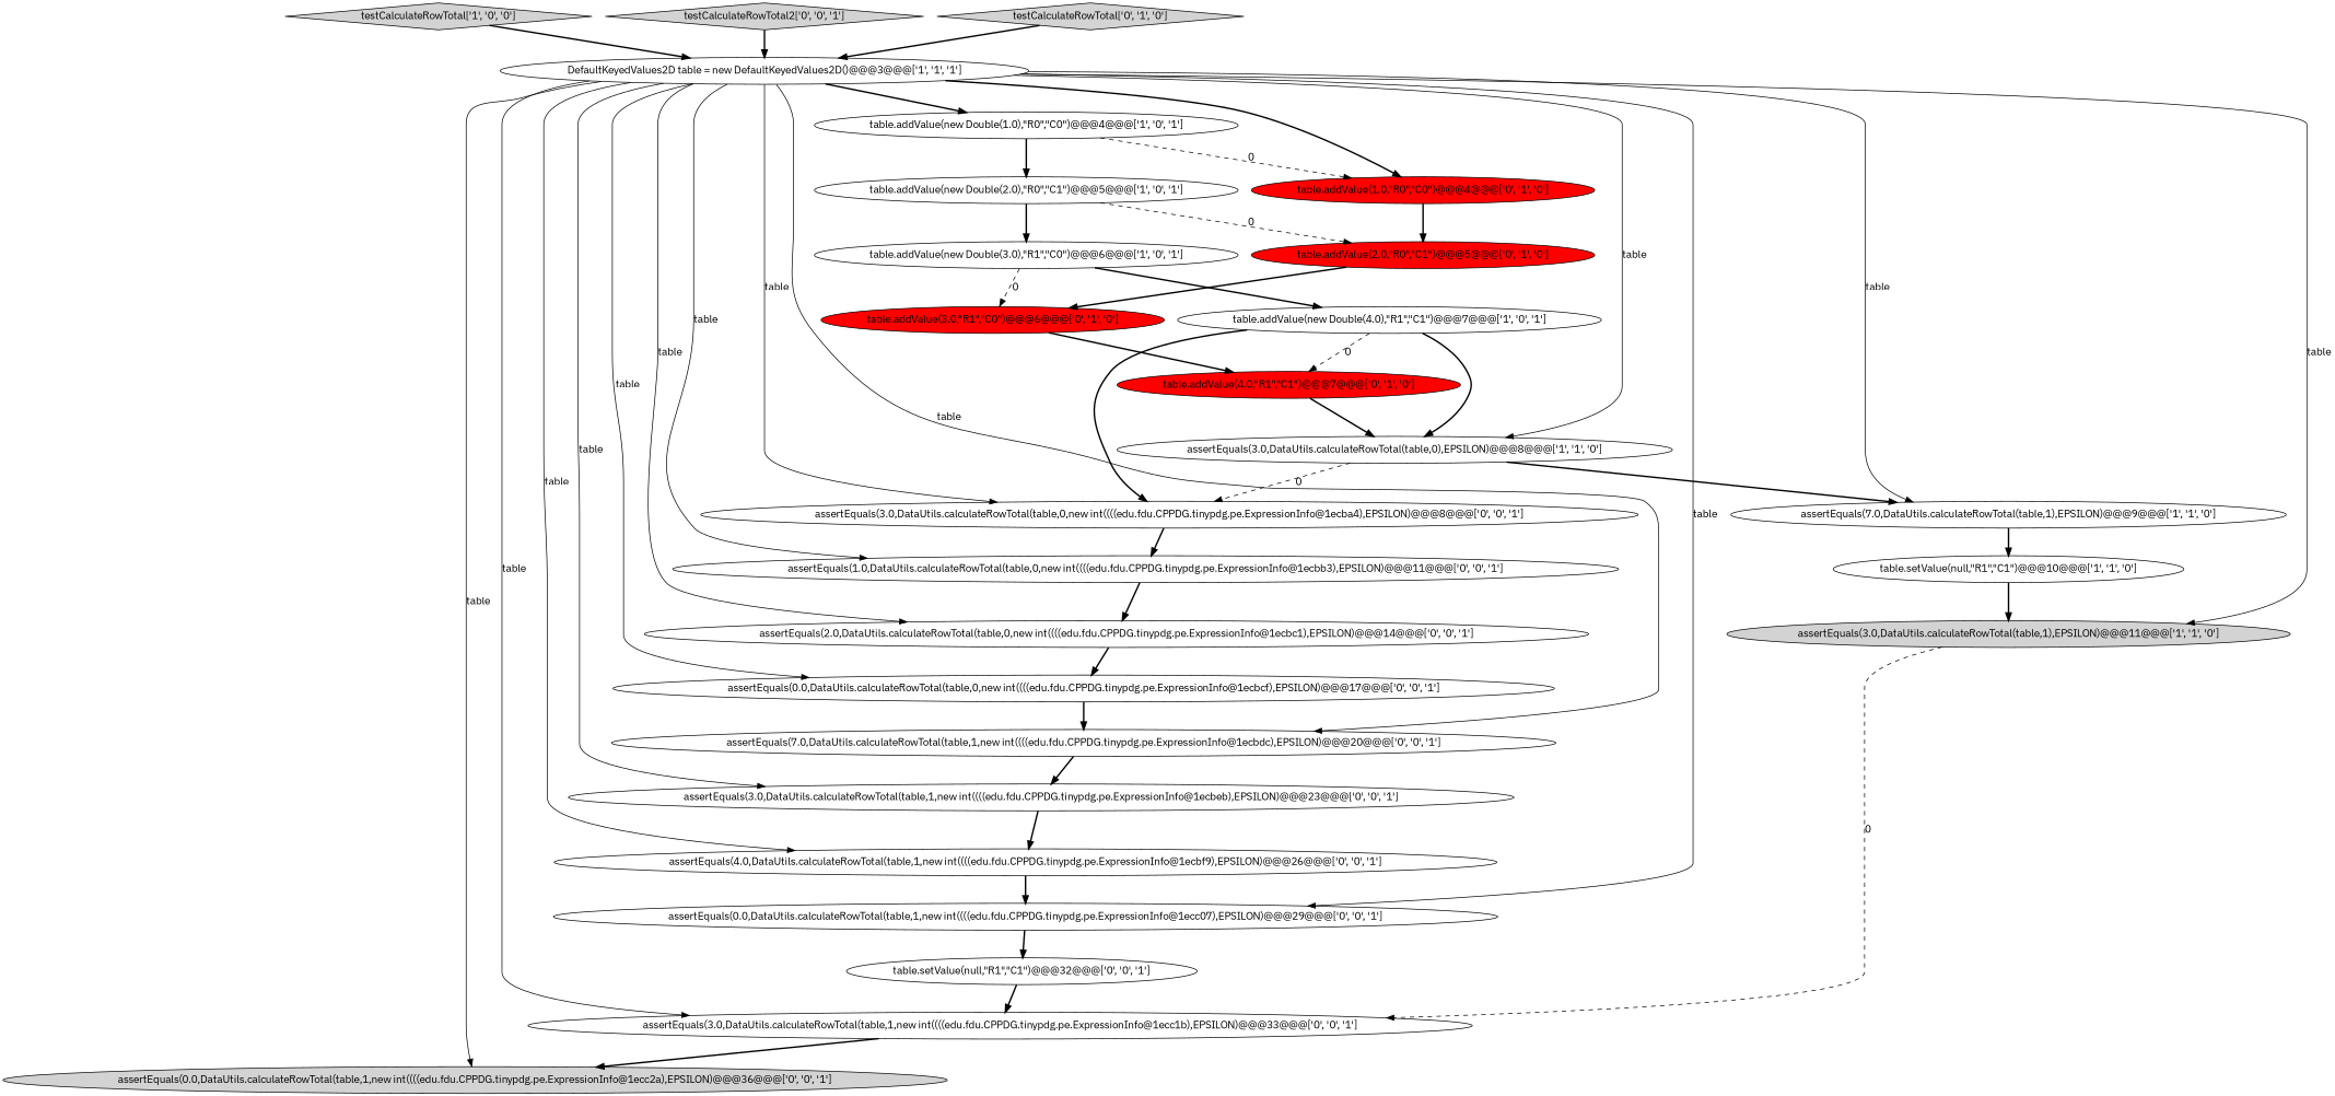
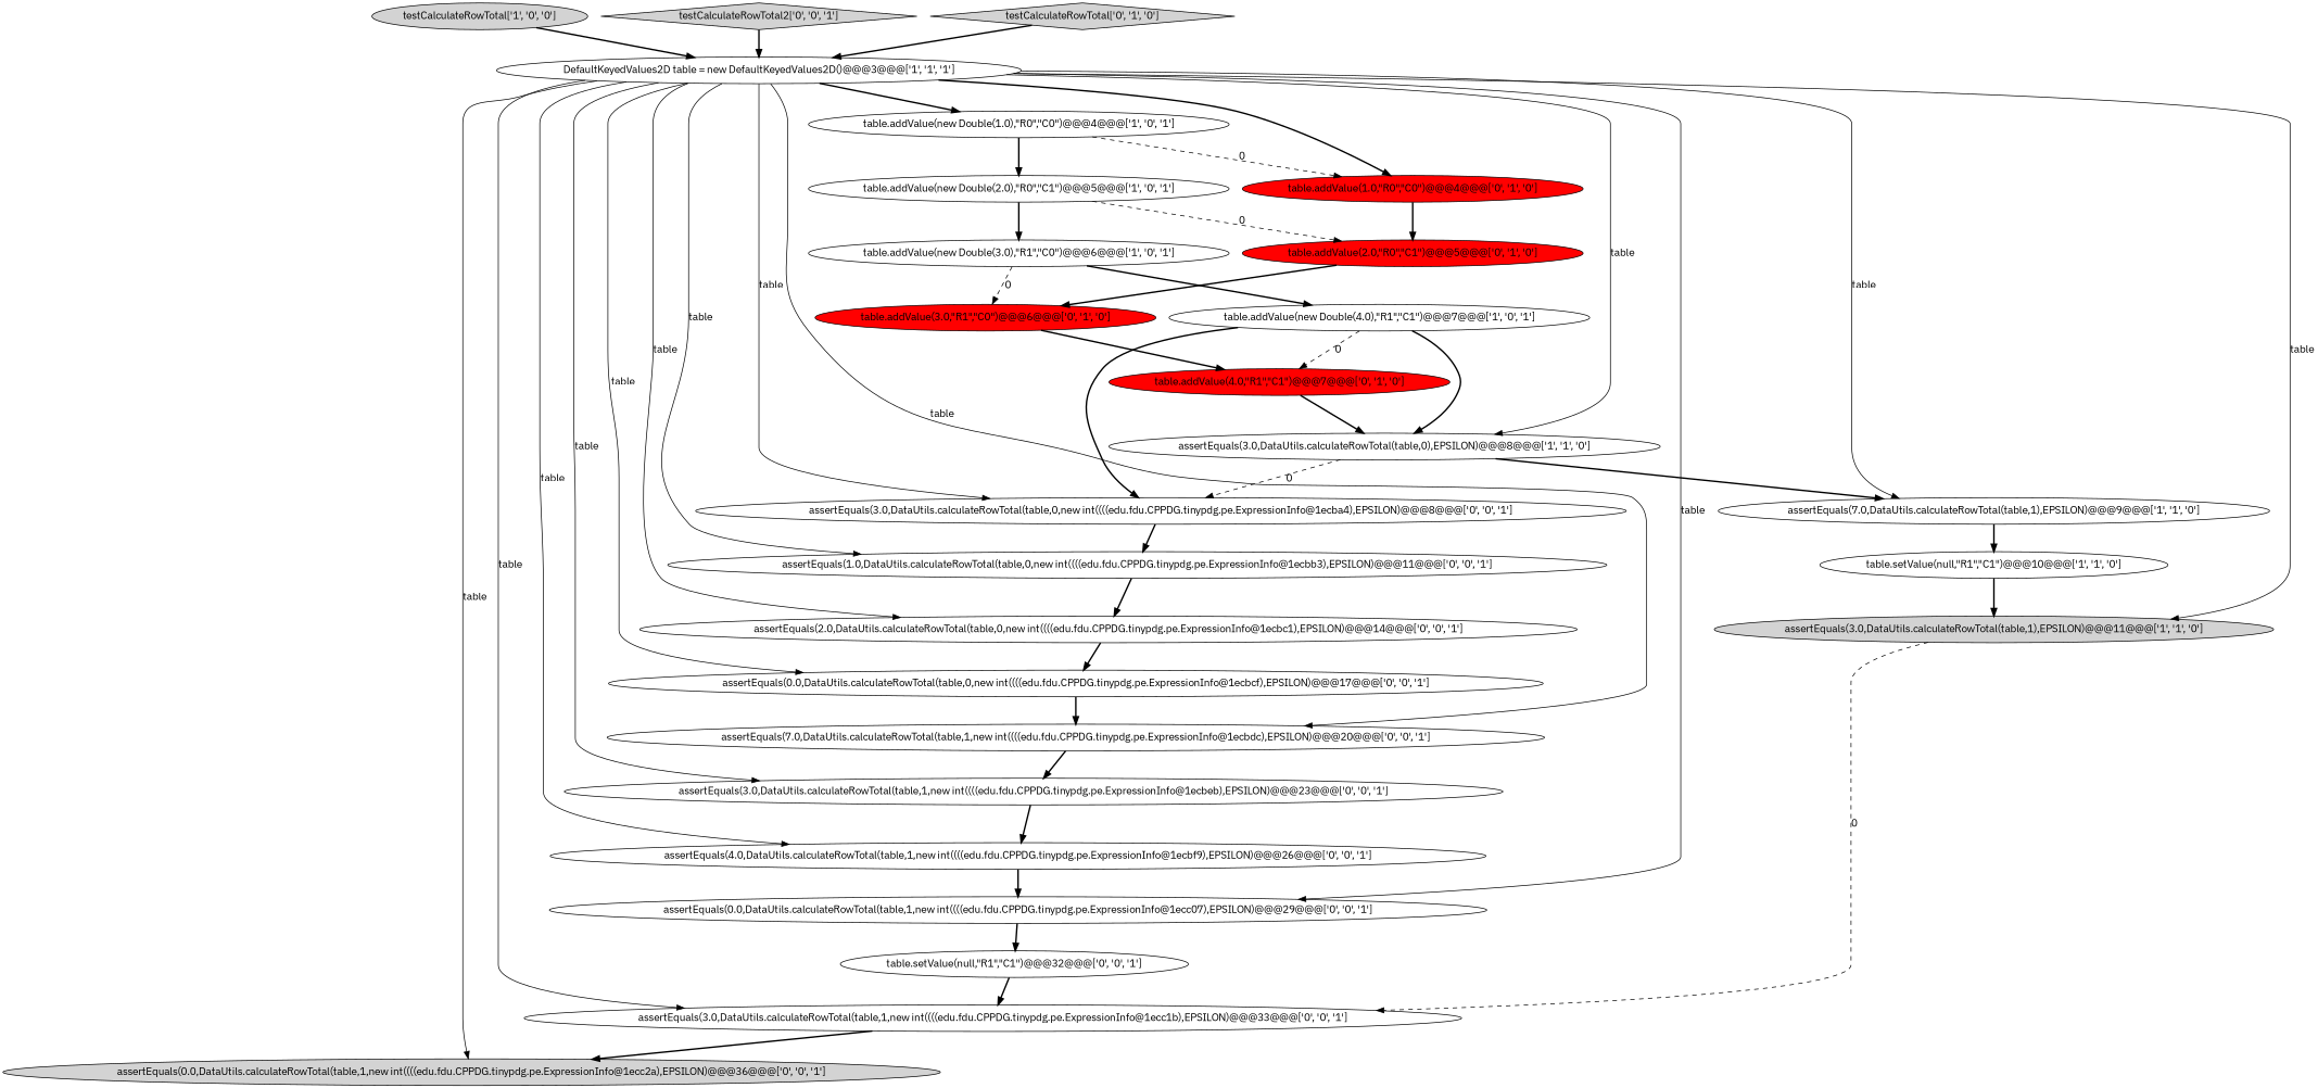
  digraph {
    fontname="IBM Plex Sans"
    node [fillcolor=white shape=ellipse style=filled fontname="IBM Plex Sans"]
    edge [style=bold fontname="IBM Plex Sans"]
    n1 [fillcolor=red label="table.addValue(1.0,\"R0\",\"C0\")@@@4@@@['0', '1', '0']"]
    n2 [fillcolor=red label="table.addValue(2.0,\"R0\",\"C1\")@@@5@@@['0', '1', '0']"]
    n3 [label="DefaultKeyedValues2D table = new DefaultKeyedValues2D()@@@3@@@['1', '1', '1']"]
    n4 [label="assertEquals(2.0,DataUtils.calculateRowTotal(table,0,new int((((edu.fdu.CPPDG.tinypdg.pe.ExpressionInfo@1ecbc1),EPSILON)@@@14@@@['0', '0', '1']"]
    n5 [label="table.addValue(new Double(1.0),\"R0\",\"C0\")@@@4@@@['1', '0', '1']"]
    n6 [label="assertEquals(0.0,DataUtils.calculateRowTotal(table,0,new int((((edu.fdu.CPPDG.tinypdg.pe.ExpressionInfo@1ecbcf),EPSILON)@@@17@@@['0', '0', '1']"]
    n7 [fillcolor=lightgray label="assertEquals(3.0,DataUtils.calculateRowTotal(table,1),EPSILON)@@@11@@@['1', '1', '0']"]
    n8 [label="assertEquals(1.0,DataUtils.calculateRowTotal(table,0,new int((((edu.fdu.CPPDG.tinypdg.pe.ExpressionInfo@1ecbb3),EPSILON)@@@11@@@['0', '0', '1']"]
    n9 [fillcolor=lightgray label="assertEquals(0.0,DataUtils.calculateRowTotal(table,1,new int((((edu.fdu.CPPDG.tinypdg.pe.ExpressionInfo@1ecc2a),EPSILON)@@@36@@@['0', '0', '1']"]
    n10 [label="assertEquals(3.0,DataUtils.calculateRowTotal(table,0,new int((((edu.fdu.CPPDG.tinypdg.pe.ExpressionInfo@1ecba4),EPSILON)@@@8@@@['0', '0', '1']"]
    n11 [label="assertEquals(0.0,DataUtils.calculateRowTotal(table,1,new int((((edu.fdu.CPPDG.tinypdg.pe.ExpressionInfo@1ecc07),EPSILON)@@@29@@@['0', '0', '1']"]
    n12 [label="assertEquals(3.0,DataUtils.calculateRowTotal(table,0),EPSILON)@@@8@@@['1', '1', '0']"]
    n13 [label="assertEquals(3.0,DataUtils.calculateRowTotal(table,1,new int((((edu.fdu.CPPDG.tinypdg.pe.ExpressionInfo@1ecc1b),EPSILON)@@@33@@@['0', '0', '1']"]
    n14 [label="assertEquals(3.0,DataUtils.calculateRowTotal(table,1,new int((((edu.fdu.CPPDG.tinypdg.pe.ExpressionInfo@1ecbeb),EPSILON)@@@23@@@['0', '0', '1']"]
    n15 [label="assertEquals(7.0,DataUtils.calculateRowTotal(table,1,new int((((edu.fdu.CPPDG.tinypdg.pe.ExpressionInfo@1ecbdc),EPSILON)@@@20@@@['0', '0', '1']"]
    n16 [label="assertEquals(4.0,DataUtils.calculateRowTotal(table,1,new int((((edu.fdu.CPPDG.tinypdg.pe.ExpressionInfo@1ecbf9),EPSILON)@@@26@@@['0', '0', '1']"]
    n17 [label="assertEquals(7.0,DataUtils.calculateRowTotal(table,1),EPSILON)@@@9@@@['1', '1', '0']"]
    n18 [label="table.addValue(new Double(3.0),\"R1\",\"C0\")@@@6@@@['1', '0', '1']"]
    n19 [label="table.addValue(new Double(4.0),\"R1\",\"C1\")@@@7@@@['1', '0', '1']"]
    n20 [fillcolor=red label="table.addValue(3.0,\"R1\",\"C0\")@@@6@@@['0', '1', '0']"]
    n21 [label="table.addValue(new Double(2.0),\"R0\",\"C1\")@@@5@@@['1', '0', '1']"]
    n22 [label="table.setValue(null,\"R1\",\"C1\")@@@32@@@['0', '0', '1']"]
    n23 [label="table.setValue(null,\"R1\",\"C1\")@@@10@@@['1', '1', '0']"]
-   n24 [fillcolor=lightgray label="testCalculateRowTotal['1', '0', '0']" shape=diamond]
+   n24 [fillcolor=lightgray label="testCalculateRowTotal['1', '0', '0']"]
    n25 [fillcolor=red label="table.addValue(4.0,\"R1\",\"C1\")@@@7@@@['0', '1', '0']"]
    n26 [fillcolor=lightgray label="testCalculateRowTotal2['0', '0', '1']" shape=diamond]
    n27 [fillcolor=lightgray label="testCalculateRowTotal['0', '1', '0']" shape=diamond]
    n1 -> n2
    n2 -> n20
    n3 -> n1
    n3 -> n4 [label=table style=solid]
    n3 -> n5
    n3 -> n6 [label=table style=solid]
    n3 -> n7 [label=table style=solid]
    n3 -> n8 [label=table style=solid]
    n3 -> n9 [label=table style=solid]
    n3 -> n10 [label=table style=solid]
    n3 -> n11 [label=table style=solid]
    n3 -> n12 [label=table style=solid]
    n3 -> n13 [label=table style=solid]
    n3 -> n14 [label=table style=solid]
    n3 -> n15 [label=table style=solid]
    n3 -> n16 [label=table style=solid]
    n3 -> n17 [label=table style=solid]
    n4 -> n6
    n5 -> n1 [label=0 style=dashed]
    n5 -> n21
    n6 -> n15
    n7 -> n13 [label=0 style=dashed]
    n8 -> n4
    n10 -> n8
    n11 -> n22
    n12 -> n10 [label=0 style=dashed]
    n12 -> n17
    n13 -> n9
    n14 -> n16
    n15 -> n14
    n16 -> n11
    n17 -> n23
    n18 -> n19
    n18 -> n20 [label=0 style=dashed]
    n19 -> n10
    n19 -> n12
    n19 -> n25 [label=0 style=dashed]
    n20 -> n25
    n21 -> n2 [label=0 style=dashed]
    n21 -> n18
    n22 -> n13
    n23 -> n7
    n24 -> n3
    n25 -> n12
    n26 -> n3
    n27 -> n3
  }
